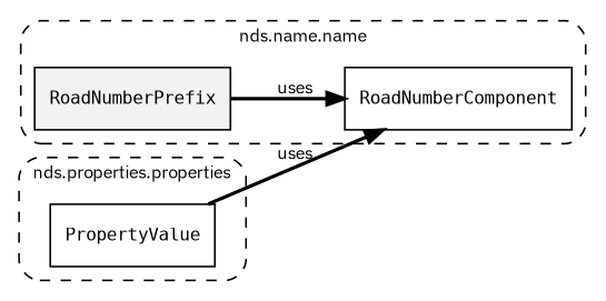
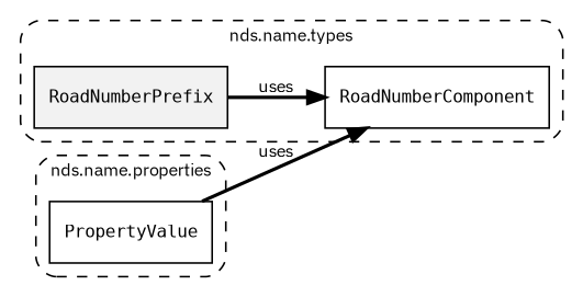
  digraph {
    fontname="IBM Plex Sans"
    fontsize=10
    rankdir=LR
    node [fontname="IBM Plex Sans" fontsize=10 shape=box]
    edge [fontname="IBM Plex Sans" fontsize=10 style=bold]
    n1 [fillcolor="#0000000D" label=<<font face="monospace"><table align="center" border="0" cellspacing="0" cellpadding="0"><tr><td href="../../../content/packages/nds.name.types.html#Subtype-RoadNumberPrefix" title="Subtype defined in nds.name.types">RoadNumberPrefix</td></tr></table></font>> style=filled]
    n2 [label=<<font face="monospace"><table align="center" border="0" cellspacing="0" cellpadding="0"><tr><td href="../../../content/packages/nds.name.types.html#Structure-RoadNumberComponent" title="Structure defined in nds.name.types">RoadNumberComponent</td></tr></table></font>>]
    n3 [label=<<font face="monospace"><table align="center" border="0" cellspacing="0" cellpadding="0"><tr><td href="../../../content/packages/nds.name.properties.html#Choice-PropertyValue" title="Choice defined in nds.name.properties">PropertyValue</td></tr></table></font>>]
    subgraph cluster_1 {
-     label="nds.name.name"
+     label="nds.name.types"
      style="dashed, rounded"
      n1
      n2
    }
    subgraph cluster_2 {
-     label="nds.properties.properties"
+     label="nds.name.properties"
      style="dashed, rounded"
      n3
    }
    n1 -> n2 [label=uses]
    n3 -> n2 [label=uses]
  }
